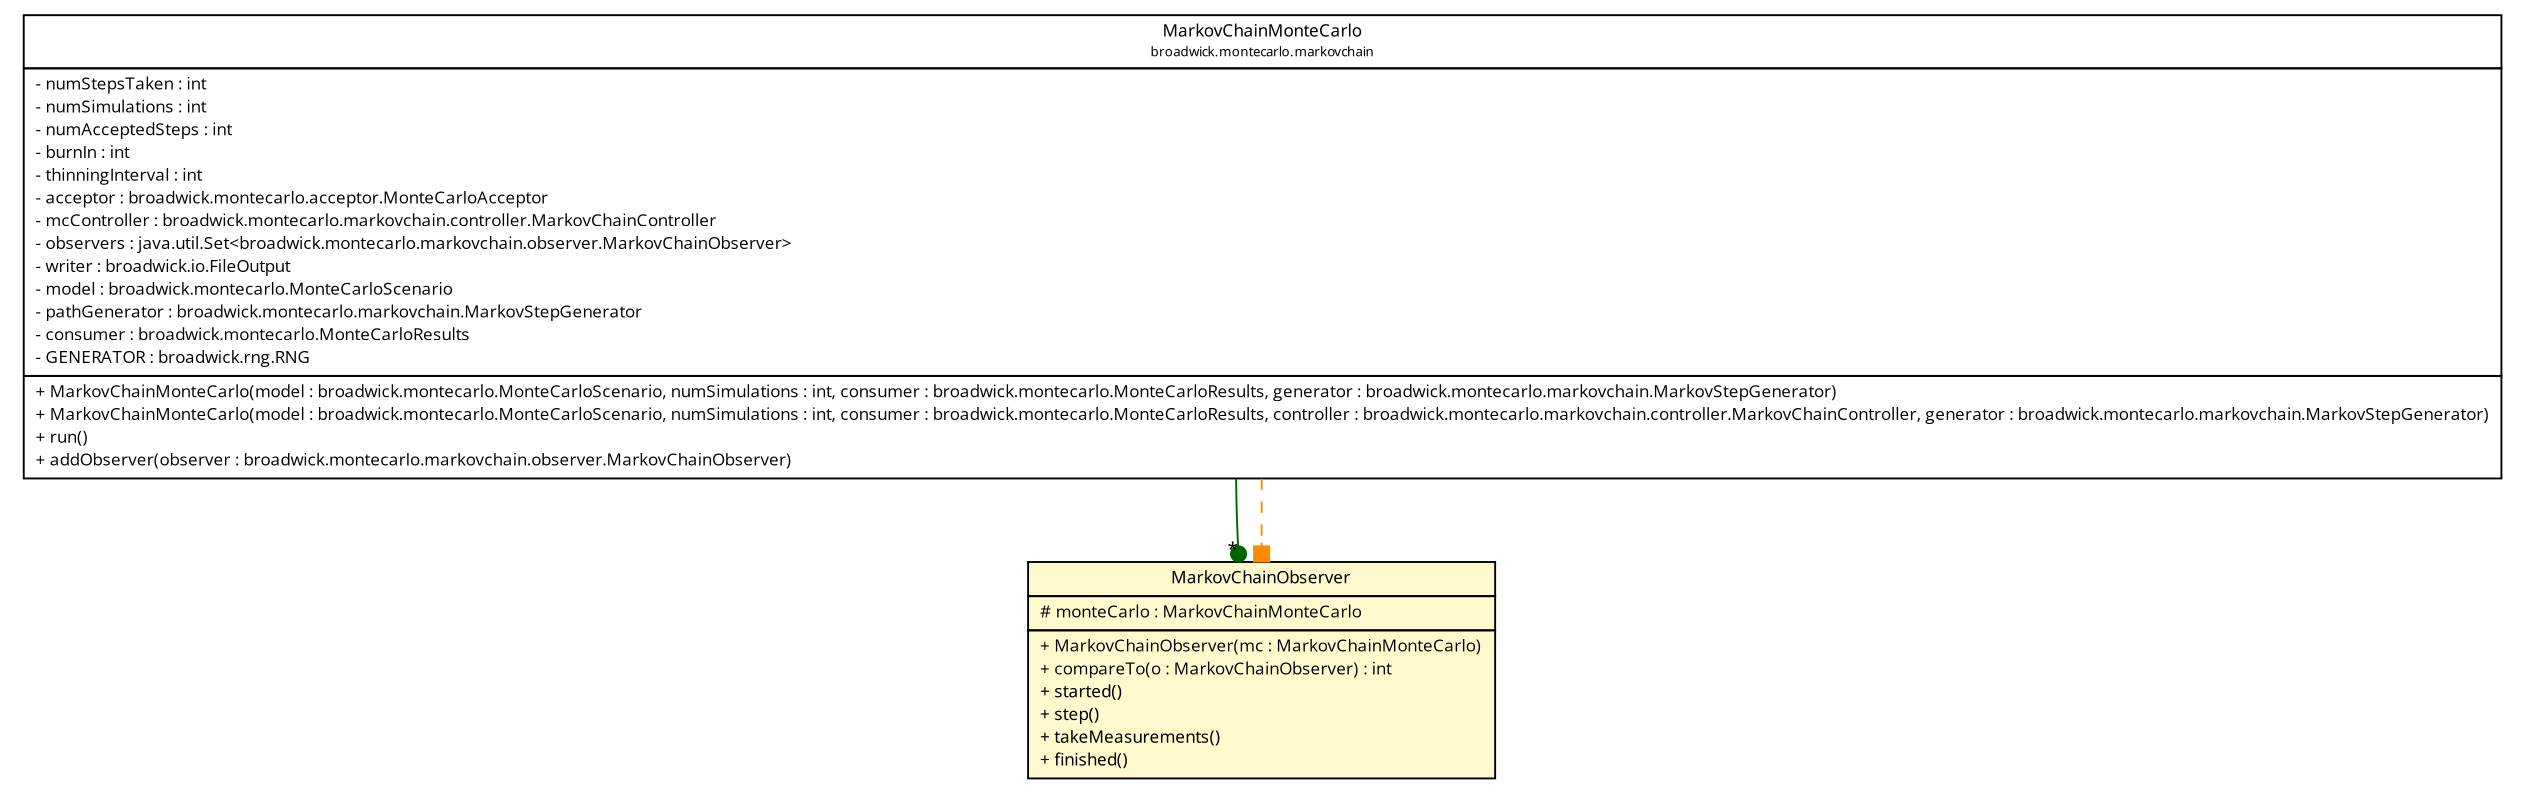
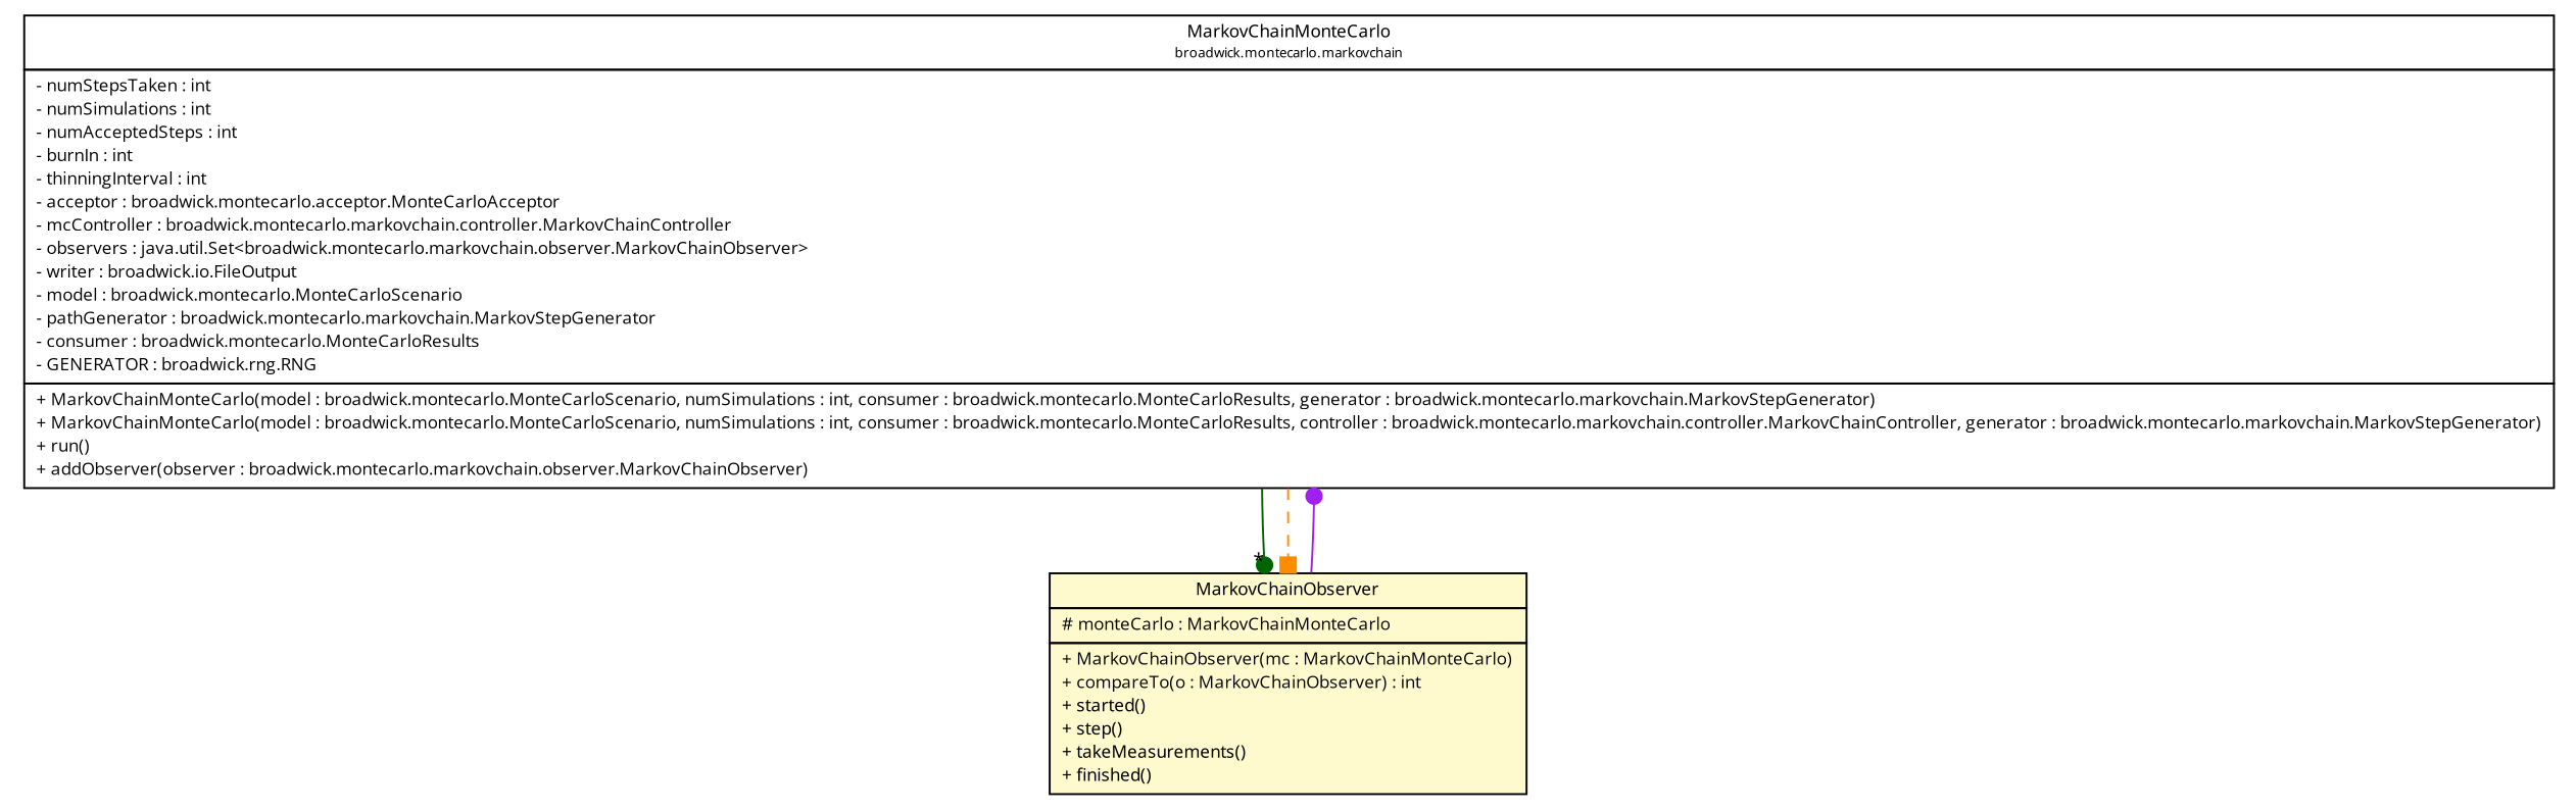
  digraph {
    nodesep=0.25
    ranksep=0.5
    fontname="Open Sans"
    node [fontcolor=black fontname="Open Sans" fontsize=9.0 shape=plaintext]
    edge [arrowhead=dot fontcolor=black fontname="Open Sans" fontsize=10.0 headport=p labelfontname="Trebuchet MS" labelfontsize=10 tailport=p]
    n1 [label=<<table title="broadwick.montecarlo.markovchain.MarkovChainMonteCarlo" border="0" cellborder="1" cellspacing="0" cellpadding="2" port="p" href="../MarkovChainMonteCarlo.html"> 		<tr><td><table border="0" cellspacing="0" cellpadding="1"> <tr><td align="center" balign="center"><font face="Trebuchet MS"> MarkovChainMonteCarlo </font></td></tr> <tr><td align="center" balign="center"><font face="Trebuchet MS" point-size="7.0"> broadwick.montecarlo.markovchain </font></td></tr> 		</table></td></tr> 		<tr><td><table border="0" cellspacing="0" cellpadding="1"> <tr><td align="left" balign="left"> - numStepsTaken : int </td></tr> <tr><td align="left" balign="left"> - numSimulations : int </td></tr> <tr><td align="left" balign="left"> - numAcceptedSteps : int </td></tr> <tr><td align="left" balign="left"> - burnIn : int </td></tr> <tr><td align="left" balign="left"> - thinningInterval : int </td></tr> <tr><td align="left" balign="left"> - acceptor : broadwick.montecarlo.acceptor.MonteCarloAcceptor </td></tr> <tr><td align="left" balign="left"> - mcController : broadwick.montecarlo.markovchain.controller.MarkovChainController </td></tr> <tr><td align="left" balign="left"> - observers : java.util.Set&lt;broadwick.montecarlo.markovchain.observer.MarkovChainObserver&gt; </td></tr> <tr><td align="left" balign="left"> - writer : broadwick.io.FileOutput </td></tr> <tr><td align="left" balign="left"> - model : broadwick.montecarlo.MonteCarloScenario </td></tr> <tr><td align="left" balign="left"> - pathGenerator : broadwick.montecarlo.markovchain.MarkovStepGenerator </td></tr> <tr><td align="left" balign="left"> - consumer : broadwick.montecarlo.MonteCarloResults </td></tr> <tr><td align="left" balign="left"> - GENERATOR : broadwick.rng.RNG </td></tr> 		</table></td></tr> 		<tr><td><table border="0" cellspacing="0" cellpadding="1"> <tr><td align="left" balign="left"> + MarkovChainMonteCarlo(model : broadwick.montecarlo.MonteCarloScenario, numSimulations : int, consumer : broadwick.montecarlo.MonteCarloResults, generator : broadwick.montecarlo.markovchain.MarkovStepGenerator) </td></tr> <tr><td align="left" balign="left"> + MarkovChainMonteCarlo(model : broadwick.montecarlo.MonteCarloScenario, numSimulations : int, consumer : broadwick.montecarlo.MonteCarloResults, controller : broadwick.montecarlo.markovchain.controller.MarkovChainController, generator : broadwick.montecarlo.markovchain.MarkovStepGenerator) </td></tr> <tr><td align="left" balign="left"> + run() </td></tr> <tr><td align="left" balign="left"> + addObserver(observer : broadwick.montecarlo.markovchain.observer.MarkovChainObserver) </td></tr> 		</table></td></tr> 		</table>>]
    n2 [label=<<table title="broadwick.montecarlo.markovchain.observer.MarkovChainObserver" border="0" cellborder="1" cellspacing="0" cellpadding="2" port="p" bgcolor="lemonChiffon" href="./MarkovChainObserver.html"> 		<tr><td><table border="0" cellspacing="0" cellpadding="1"> <tr><td align="center" balign="center"><font face="Trebuchet MS"> MarkovChainObserver </font></td></tr> 		</table></td></tr> 		<tr><td><table border="0" cellspacing="0" cellpadding="1"> <tr><td align="left" balign="left"> # monteCarlo : MarkovChainMonteCarlo </td></tr> 		</table></td></tr> 		<tr><td><table border="0" cellspacing="0" cellpadding="1"> <tr><td align="left" balign="left"> + MarkovChainObserver(mc : MarkovChainMonteCarlo) </td></tr> <tr><td align="left" balign="left"> + compareTo(o : MarkovChainObserver) : int </td></tr> <tr><td align="left" balign="left"><font face="Trebuchet MS" point-size="9.0"> + started() </font></td></tr> <tr><td align="left" balign="left"><font face="Trebuchet MS" point-size="9.0"> + step() </font></td></tr> <tr><td align="left" balign="left"><font face="Trebuchet MS" point-size="9.0"> + takeMeasurements() </font></td></tr> <tr><td align="left" balign="left"><font face="Trebuchet MS" point-size="9.0"> + finished() </font></td></tr> 		</table></td></tr> 		</table>>]
    n1 -> n2 [color=darkgreen headlabel="*"]
    n1 -> n2 [arrowhead=box color=darkorange style=dashed]
+   n2 -> n1 [color=purple]
  }
